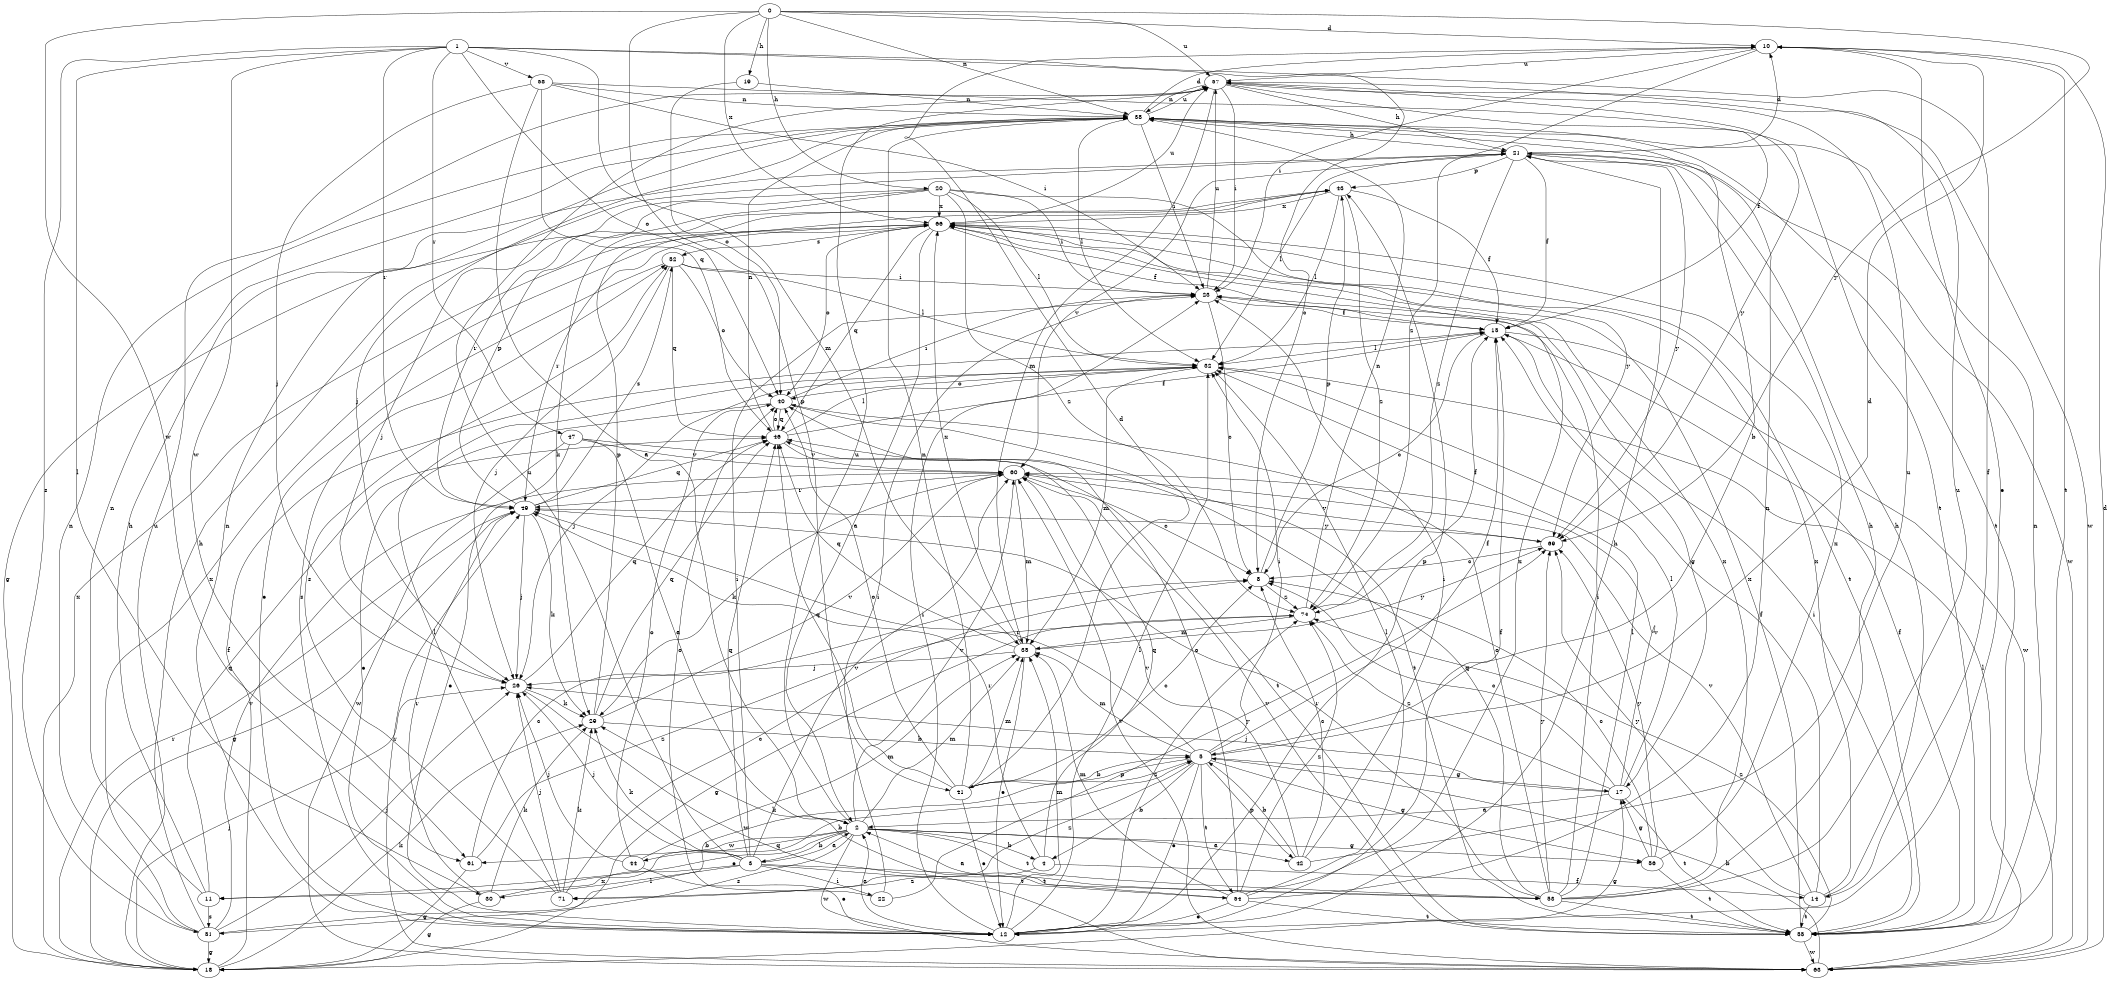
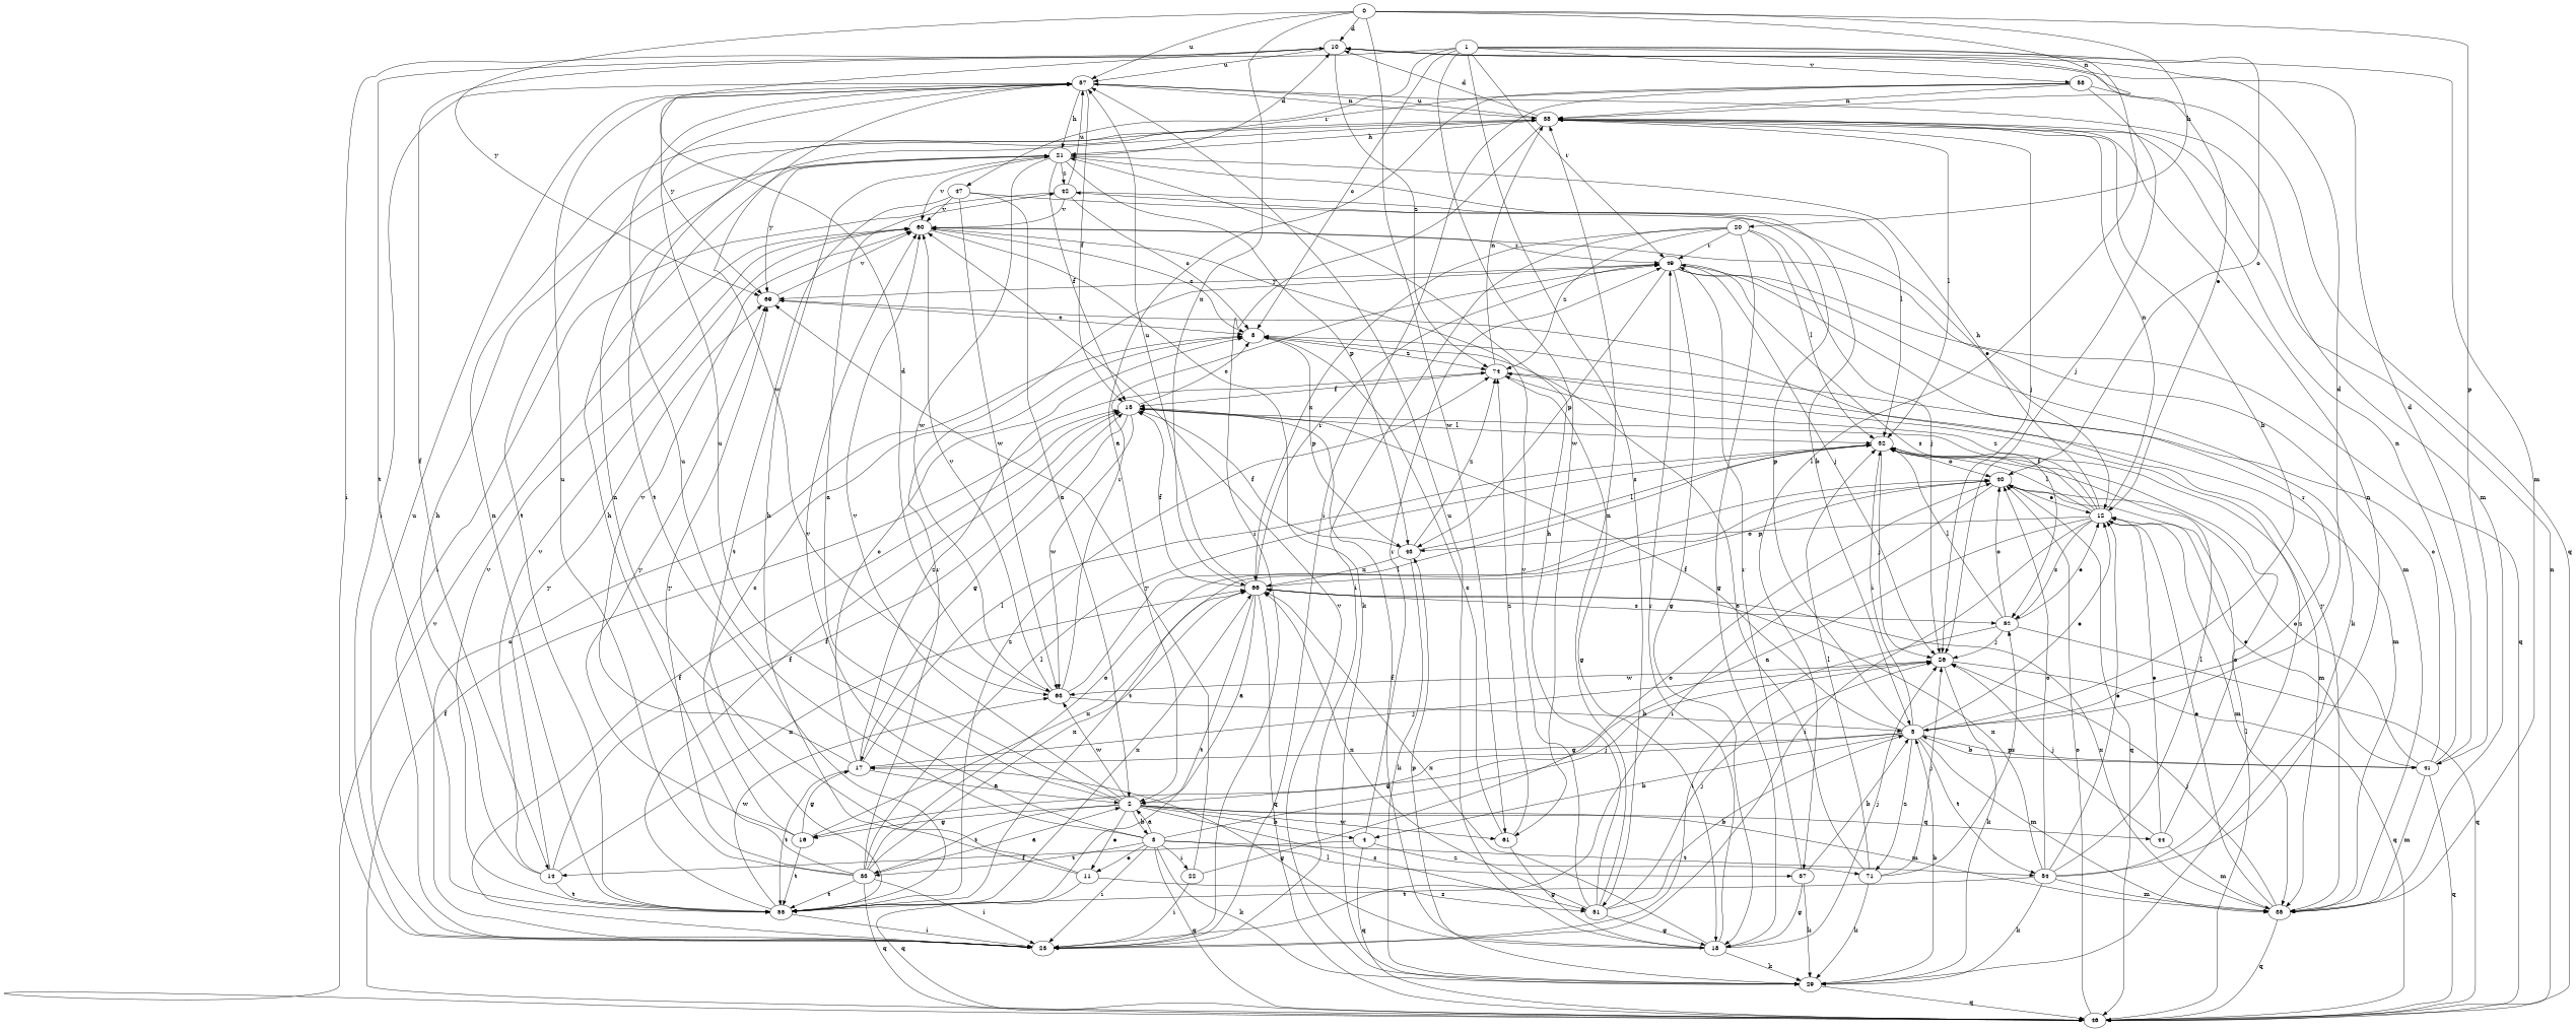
  strict digraph {
    0
    10
-   19
    20
    38
    41
    57
    61
    66
    69
    23
    12
    74
    55
    40
    49
    26
    32
    18
    5
    21
    8
    35
    46
    63
    15
    2
    52
    60
    1
    14
-   30
+   30 [label=37]
    47
    51
    58
    43
    29
    3
    4
    11
-   16 [label=56]
+   16
    44
-   53
+   53 [label=33]
    42
    22
    54
    71
    17
    0 -> 10 [label=d]
-   0 -> 19 [label=h]
    0 -> 20 [label=h]
    0 -> 38 [label=n]
    0 -> 41 [label=p]
    0 -> 57 [label=u]
    0 -> 61 [label=w]
    0 -> 66 [label=x]
    0 -> 69 [label=y]
    10 -> 57 [label=u]
    10 -> 23 [label=i]
    10 -> 12 [label=e]
    10 -> 74 [label=z]
    10 -> 55 [label=t]
-   19 -> 38 [label=n]
-   19 -> 40 [label=o]
    20 -> 66 [label=x]
-   20 -> 69 [label=y]
    20 -> 23 [label=i]
    20 -> 74 [label=z]
    20 -> 49 [label=r]
    20 -> 26 [label=j]
    20 -> 32 [label=l]
    20 -> 18 [label=g]
    38 -> 10 [label=d]
    38 -> 57 [label=u]
    38 -> 23 [label=i]
    38 -> 55 [label=t]
    38 -> 26 [label=j]
    38 -> 32 [label=l]
    38 -> 5 [label=b]
    38 -> 21 [label=h]
    41 -> 10 [label=d]
    41 -> 38 [label=n]
    41 -> 12 [label=e]
    41 -> 40 [label=o]
    41 -> 5 [label=b]
    41 -> 8 [label=c]
    41 -> 35 [label=m]
    41 -> 46 [label=q]
    57 -> 38 [label=n]
    57 -> 69 [label=y]
    57 -> 23 [label=i]
    57 -> 21 [label=h]
    57 -> 35 [label=m]
    57 -> 63 [label=w]
    57 -> 15 [label=f]
    61 -> 74 [label=z]
    61 -> 18 [label=g]
    61 -> 8 [label=c]
    66 -> 57 [label=u]
    66 -> 55 [label=t]
    66 -> 40 [label=o]
    66 -> 49 [label=r]
    66 -> 46 [label=q]
    66 -> 15 [label=f]
    66 -> 2 [label=a]
    66 -> 52 [label=s]
    69 -> 8 [label=c]
    69 -> 60 [label=v]
    23 -> 57 [label=u]
    23 -> 8 [label=c]
    23 -> 15 [label=f]
    12 -> 38 [label=n]
    12 -> 23 [label=i]
    12 -> 74 [label=z]
    12 -> 32 [label=l]
    12 -> 21 [label=h]
    12 -> 35 [label=m]
    12 -> 15 [label=f]
    12 -> 2 [label=a]
    12 -> 52 [label=s]
    12 -> 43 [label=p]
    74 -> 38 [label=n]
    74 -> 18 [label=g]
    74 -> 35 [label=m]
    74 -> 15 [label=f]
    55 -> 38 [label=n]
    55 -> 66 [label=x]
    55 -> 23 [label=i]
    55 -> 74 [label=z]
    55 -> 63 [label=w]
    55 -> 15 [label=f]
    55 -> 60 [label=v]
    40 -> 23 [label=i]
    40 -> 12 [label=e]
    40 -> 55 [label=t]
    40 -> 46 [label=q]
    49 -> 69 [label=y]
    49 -> 26 [label=j]
    49 -> 18 [label=g]
    49 -> 46 [label=q]
    49 -> 52 [label=s]
    49 -> 43 [label=p]
    49 -> 29 [label=k]
    26 -> 46 [label=q]
    26 -> 63 [label=w]
    26 -> 29 [label=k]
    32 -> 40 [label=o]
    32 -> 26 [label=j]
    32 -> 35 [label=m]
    18 -> 57 [label=u]
    18 -> 66 [label=x]
    18 -> 49 [label=r]
    18 -> 26 [label=j]
    18 -> 15 [label=f]
    18 -> 29 [label=k]
    18 -> 17 [label=g]
    5 -> 10 [label=d]
    5 -> 41 [label=p]
    5 -> 12 [label=e]
    5 -> 49 [label=r]
    5 -> 32 [label=i]
    5 -> 35 [label=m]
    5 -> 15 [label=f]
    5 -> 4 [label=b]
    5 -> 16 [label=g]
    5 -> 42 [label=p]
    5 -> 54 [label=t]
    5 -> 71 [label=z]
    5 -> 17 [label=g]
    21 -> 10 [label=d]
    21 -> 69 [label=y]
-   21 -> 74 [label=z]
+   21 -> 42 [label=z]
    21 -> 32 [label=l]
    21 -> 63 [label=w]
    21 -> 15 [label=f]
    21 -> 60 [label=v]
    21 -> 43 [label=p]
    8 -> 74 [label=z]
    8 -> 43 [label=p]
    35 -> 66 [label=x]
    35 -> 69 [label=y]
    35 -> 12 [label=e]
    35 -> 26 [label=j]
    35 -> 46 [label=q]
    46 -> 38 [label=n]
    46 -> 40 [label=o]
    46 -> 32 [label=l]
    46 -> 15 [label=f]
    46 -> 60 [label=v]
    63 -> 10 [label=d]
    63 -> 49 [label=r]
    63 -> 32 [label=l]
    63 -> 5 [label=b]
    63 -> 60 [label=v]
    15 -> 32 [label=l]
    15 -> 8 [label=c]
    15 -> 63 [label=w]
    15 -> 17 [label=g]
    2 -> 57 [label=u]
    2 -> 61 [label=w]
    2 -> 35 [label=m]
    2 -> 63 [label=w]
    2 -> 60 [label=v]
    2 -> 51 [label=s]
    2 -> 3 [label=b]
    2 -> 4 [label=b]
    2 -> 11 [label=e]
    2 -> 16 [label=g]
    2 -> 44 [label=q]
    2 -> 53 [label=t]
    2 -> 42 [label=a]
    52 -> 23 [label=i]
    52 -> 12 [label=e]
    52 -> 40 [label=o]
    52 -> 26 [label=j]
    52 -> 32 [label=l]
    52 -> 46 [label=q]
    60 -> 49 [label=r]
    60 -> 8 [label=c]
    60 -> 35 [label=m]
    60 -> 29 [label=k]
    1 -> 61 [label=w]
    1 -> 40 [label=o]
    1 -> 49 [label=r]
    1 -> 8 [label=c]
    1 -> 35 [label=m]
    1 -> 14 [label=f]
    1 -> 30 [label=l]
    1 -> 47 [label=r]
    1 -> 51 [label=s]
    1 -> 58 [label=v]
    14 -> 66 [label=x]
    14 -> 69 [label=y]
    14 -> 55 [label=t]
    14 -> 21 [label=h]
    14 -> 15 [label=f]
    14 -> 60 [label=v]
    30 -> 49 [label=r]
    30 -> 18 [label=g]
    30 -> 5 [label=b]
    30 -> 29 [label=k]
    47 -> 12 [label=e]
    47 -> 55 [label=t]
    47 -> 63 [label=w]
    47 -> 2 [label=a]
    47 -> 60 [label=v]
    51 -> 38 [label=n]
    51 -> 66 [label=x]
    51 -> 26 [label=j]
    51 -> 18 [label=g]
    51 -> 5 [label=b]
    51 -> 21 [label=h]
    51 -> 60 [label=v]
    58 -> 38 [label=n]
    58 -> 23 [label=i]
    58 -> 55 [label=t]
    58 -> 26 [label=j]
    58 -> 46 [label=q]
    58 -> 2 [label=a]
    43 -> 66 [label=x]
    43 -> 74 [label=z]
    43 -> 32 [label=l]
    43 -> 15 [label=f]
    43 -> 29 [label=k]
    29 -> 5 [label=b]
    29 -> 46 [label=q]
    29 -> 60 [label=v]
    29 -> 43 [label=p]
    3 -> 57 [label=u]
    3 -> 23 [label=i]
    3 -> 26 [label=j]
    3 -> 46 [label=q]
    3 -> 2 [label=a]
    3 -> 60 [label=v]
    3 -> 30 [label=l]
    3 -> 29 [label=k]
-   3 -> 11 [label=x]
+   3 -> 11 [label=e]
    3 -> 53 [label=t]
    3 -> 22 [label=i]
    3 -> 54 [label=t]
    4 -> 49 [label=r]
    4 -> 46 [label=q]
    4 -> 14 [label=f]
    4 -> 71 [label=z]
    11 -> 38 [label=n]
    11 -> 21 [label=h]
    11 -> 46 [label=q]
    11 -> 51 [label=s]
    16 -> 66 [label=x]
    16 -> 69 [label=y]
    16 -> 55 [label=t]
    16 -> 8 [label=c]
    16 -> 17 [label=g]
    44 -> 12 [label=e]
    44 -> 40 [label=o]
    44 -> 26 [label=j]
    44 -> 35 [label=m]
    53 -> 57 [label=u]
    53 -> 66 [label=x]
    53 -> 69 [label=y]
    53 -> 23 [label=i]
    53 -> 55 [label=t]
    53 -> 40 [label=o]
    53 -> 49 [label=r]
    53 -> 32 [label=l]
    53 -> 21 [label=h]
    53 -> 46 [label=q]
    53 -> 2 [label=a]
    42 -> 57 [label=u]
    42 -> 23 [label=i]
    42 -> 5 [label=b]
    42 -> 8 [label=c]
    42 -> 60 [label=v]
    22 -> 69 [label=y]
    22 -> 23 [label=i]
    22 -> 40 [label=o]
    54 -> 38 [label=n]
    54 -> 66 [label=x]
    54 -> 12 [label=e]
    54 -> 74 [label=z]
    54 -> 55 [label=t]
    54 -> 40 [label=o]
    54 -> 32 [label=l]
    54 -> 35 [label=m]
    54 -> 29 [label=k]
    71 -> 26 [label=j]
    71 -> 32 [label=l]
    71 -> 8 [label=c]
    71 -> 52 [label=s]
    71 -> 29 [label=k]
    17 -> 74 [label=z]
    17 -> 55 [label=t]
    17 -> 26 [label=j]
    17 -> 32 [label=l]
    17 -> 8 [label=c]
    17 -> 2 [label=a]
    17 -> 60 [label=v]
  }
